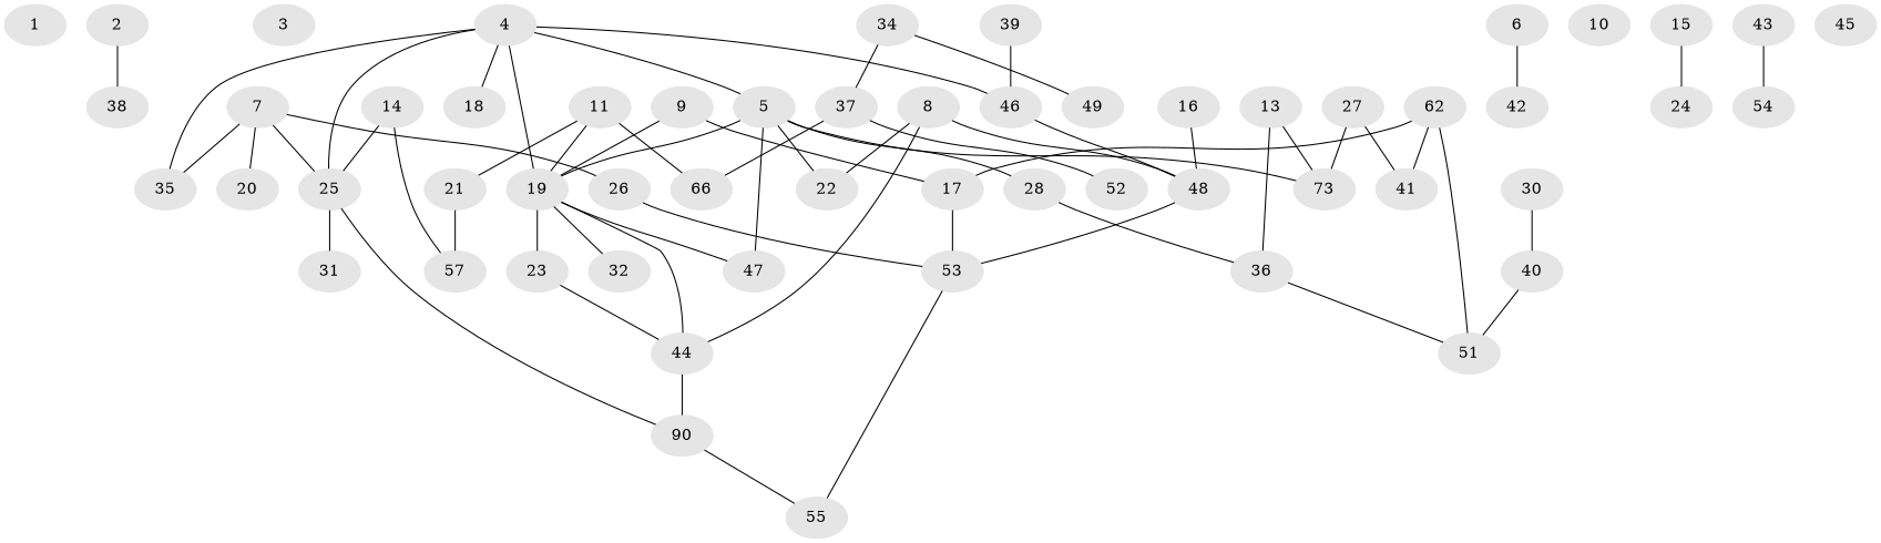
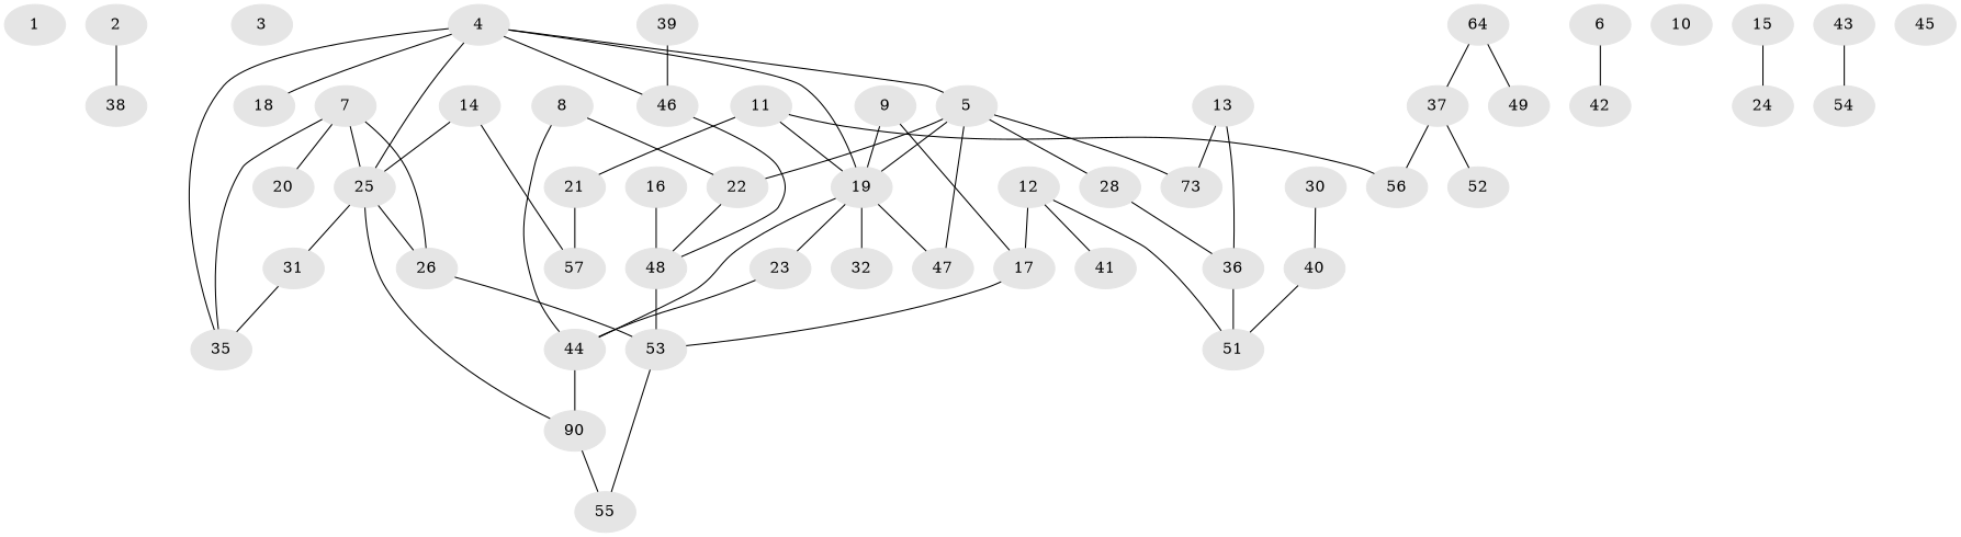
  graph {
    node [color=gray90 style=filled]
    1
    2
    38
    3
    4
    5
    18
    19
    25
    35
    46
    22
    28
    n14 [label=73]
    47
    44
    23
    32
    26
    31
    n21 [label=90]
    48
    36
    6
    42
    7
    20
    53
    8
    9
    17
    10
    11
    21
-   56 [label=66]
+   56
    57
-   12 [label=62]
+   12
    41
    51
    13
    14
    15
    24
    16
    55
-   27
    30
    40
-   34
+   34 [label=64]
    37
    49
    52
    39
    43
    54
    45
    2 -- 38
    4 -- 5
    4 -- 18
    4 -- 19
    4 -- 25
    4 -- 35
    4 -- 46
    5 -- 19
    5 -- 22
    5 -- 28
    5 -- n14
    5 -- 47
    19 -- 47
    19 -- 44
    19 -- 23
    19 -- 32
+   25 -- 26
    25 -- 31
    25 -- n21
    46 -- 48
-   8 -- 48
+   22 -- 48
    28 -- 36
    44 -- n21
    23 -- 44
    26 -- 53
+   31 -- 35
    n21 -- 55
    48 -- 53
    36 -- 51
    6 -- 42
    7 -- 25
    7 -- 35
    7 -- 26
    7 -- 20
    53 -- 55
    8 -- 22
    8 -- 44
    9 -- 19
    9 -- 17
    17 -- 53
    11 -- 19
    11 -- 21
    11 -- 56
    21 -- 57
    12 -- 17
    12 -- 41
    12 -- 51
    13 -- n14
    13 -- 36
    14 -- 25
    14 -- 57
    15 -- 24
    16 -- 48
-   27 -- n14
-   27 -- 41
    30 -- 40
    40 -- 51
    34 -- 37
    34 -- 49
    37 -- 56
    37 -- 52
    39 -- 46
    43 -- 54
  }
